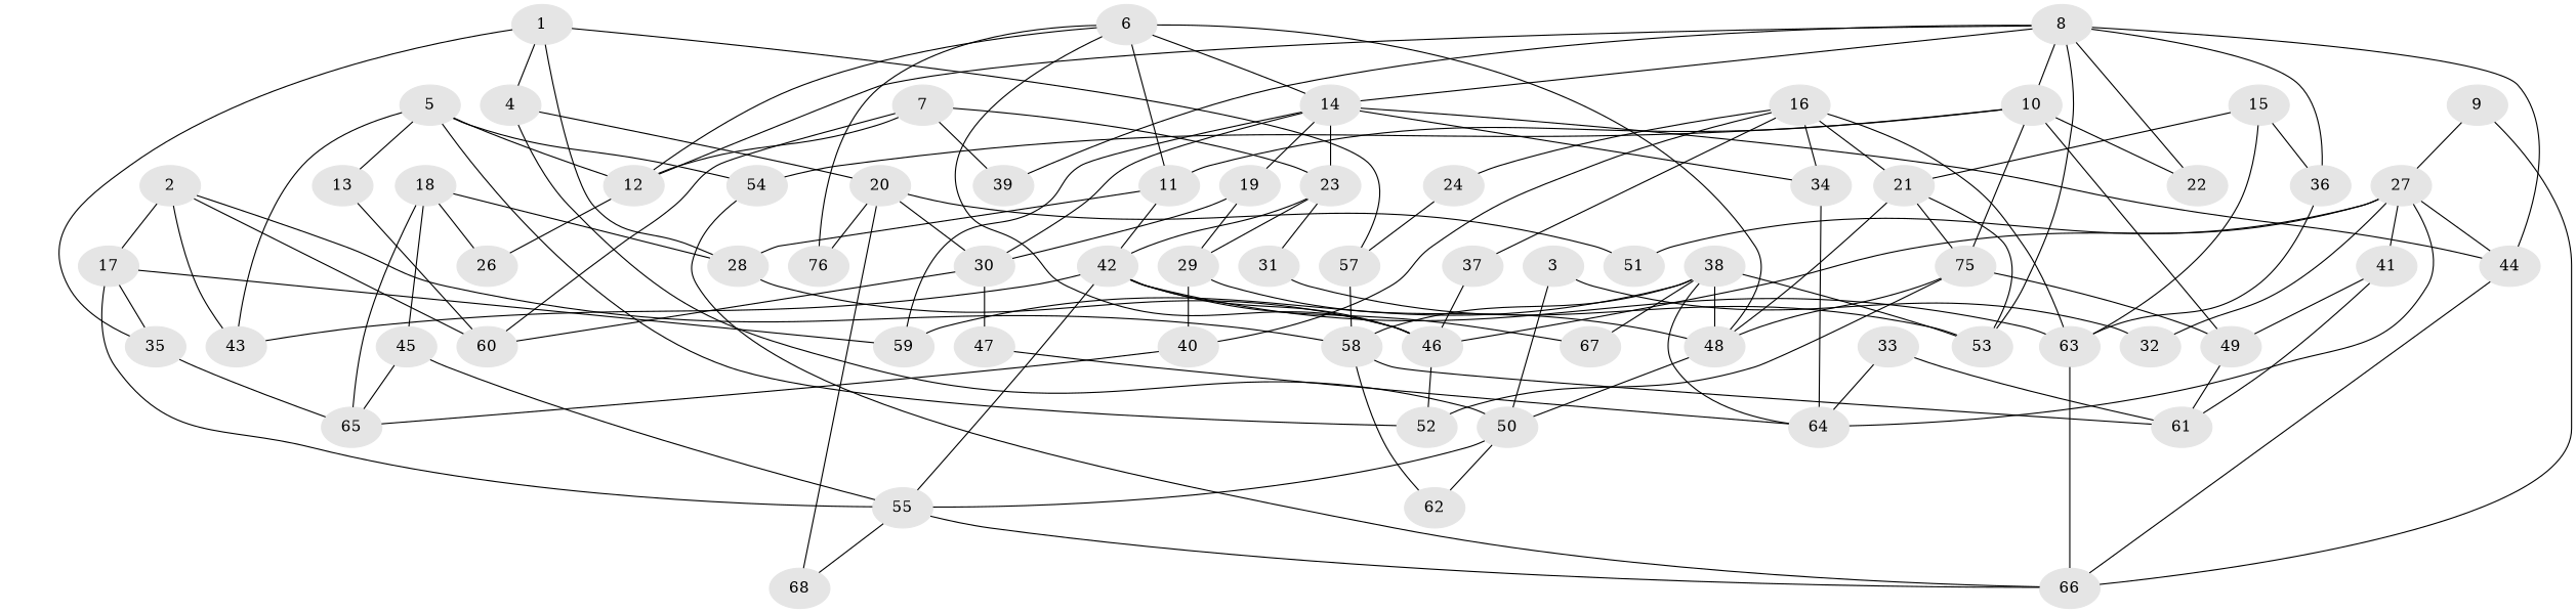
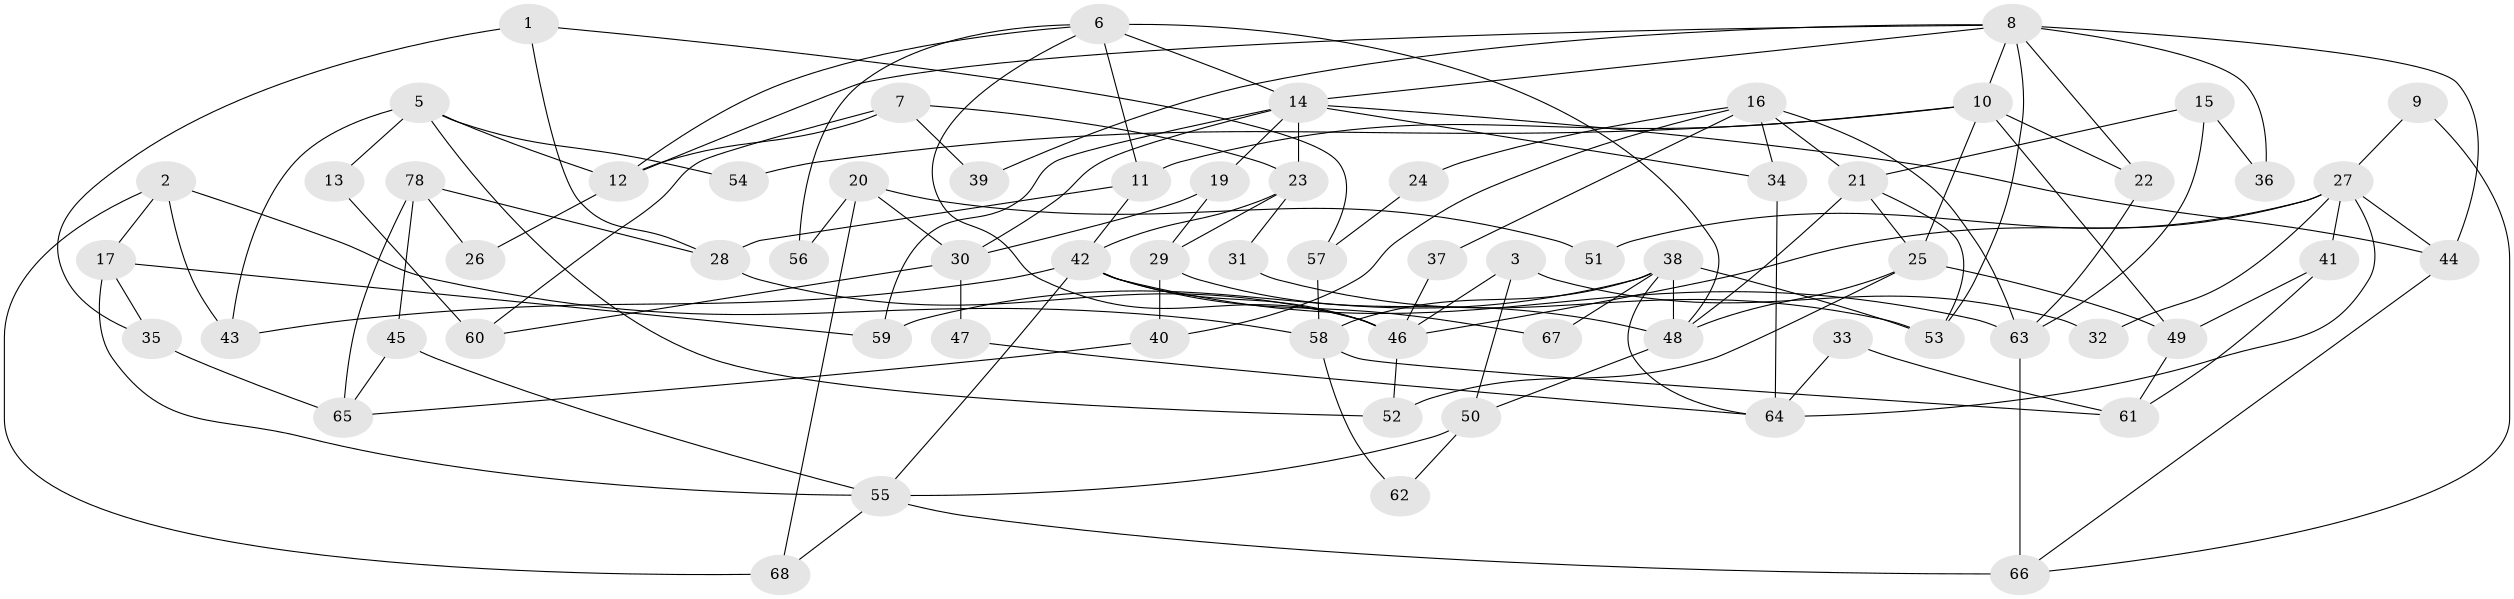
  graph {
    node [color=gray90 style=filled]
    1
-   4
    28
    35
    57
    50
    20
    46
    65
    58
    2
    17
    43
    68
    59
    55
    61
    62
    3
    32
    52
-   56 [label=76]
+   56
    30
    51
    5
    12
    13
    54
    26
    60
    66
    6
    11
    14
    48
    42
    23
    44
    19
    34
    7
    39
    29
    31
    8
    10
    22
    36
    53
-   25 [label=75]
+   25
    49
    63
    9
    27
    41
    64
    67
    47
    15
    21
    16
    24
    37
    40
-   18
+   18 [label=78]
    45
    33
    38
-   1 -- 4
    1 -- 28
    1 -- 35
    1 -- 57
-   4 -- 50
-   4 -- 20
    28 -- 46
    35 -- 65
    57 -- 58
    50 -- 55
    50 -- 62
    20 -- 68
    20 -- 56
    20 -- 30
    20 -- 51
    46 -- 52
    58 -- 61
    58 -- 62
    2 -- 58
    2 -- 17
    2 -- 43
-   2 -- 60
+   2 -- 68
    17 -- 35
    17 -- 59
    17 -- 55
    55 -- 68
    55 -- 66
    3 -- 50
+   3 -- 46
    3 -- 32
    30 -- 60
    30 -- 47
    5 -- 43
    5 -- 52
    5 -- 12
    5 -- 13
    5 -- 54
    12 -- 26
    13 -- 60
-   54 -- 66
    6 -- 46
    6 -- 56
    6 -- 12
    6 -- 11
    6 -- 14
    6 -- 48
    11 -- 28
    11 -- 42
    14 -- 59
    14 -- 30
    14 -- 23
    14 -- 44
    14 -- 19
    14 -- 34
    48 -- 50
    42 -- 46
    42 -- 43
    42 -- 55
    42 -- 63
    42 -- 67
    23 -- 42
    23 -- 29
    23 -- 31
    44 -- 66
    19 -- 30
    19 -- 29
    34 -- 64
    7 -- 12
    7 -- 60
    7 -- 23
    7 -- 39
    29 -- 48
    29 -- 40
    31 -- 53
    8 -- 12
    8 -- 14
    8 -- 44
    8 -- 39
    8 -- 10
    8 -- 22
    8 -- 36
    8 -- 53
    10 -- 54
    10 -- 11
    10 -- 22
    10 -- 25
    10 -- 49
-   36 -- 63
+   22 -- 63
    25 -- 52
    25 -- 48
    25 -- 49
    49 -- 61
    63 -- 66
    9 -- 66
    9 -- 27
    27 -- 46
    27 -- 32
    27 -- 51
    27 -- 44
    27 -- 41
    27 -- 64
    41 -- 61
    41 -- 49
    47 -- 64
    15 -- 36
    15 -- 63
    15 -- 21
    21 -- 48
    21 -- 53
    21 -- 25
    16 -- 34
    16 -- 63
    16 -- 21
    16 -- 24
    16 -- 37
    16 -- 40
    24 -- 57
    37 -- 46
    40 -- 65
    18 -- 28
    18 -- 65
    18 -- 26
    18 -- 45
    45 -- 65
    45 -- 55
    33 -- 61
    33 -- 64
    38 -- 58
    38 -- 59
    38 -- 48
    38 -- 53
    38 -- 64
    38 -- 67
  }
